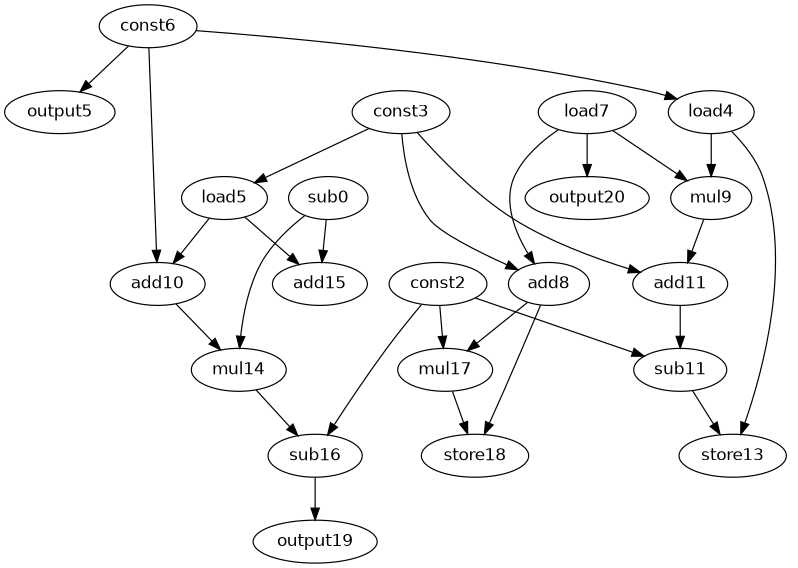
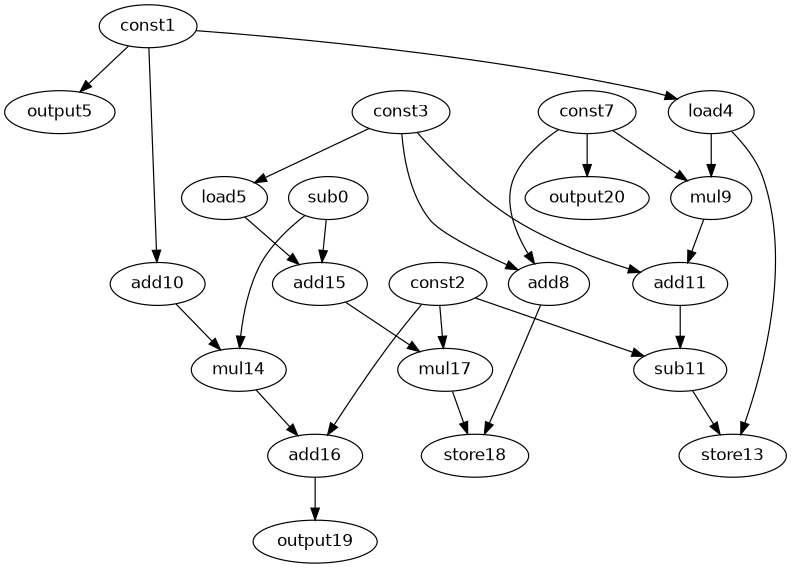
  digraph {
    fontname="DejaVu Sans"
    node [fontname="DejaVu Sans" opcode=const]
    edge [fontname="DejaVu Sans" operand=0]
    n1 [label=sub0]
    mul14 [opcode=mul]
    add15 [opcode=add]
-   add16 [opcode=add label=sub16]
+   add16 [opcode=add]
    mul17 [opcode=mul]
    load4 [opcode=load]
-   const1 [label=const6]
+   const1
    output5 [opcode=output]
    add10 [opcode=add]
    n10 [label=mul9 opcode=sub]
    store13 [opcode=store]
    n12 [label=sub11 opcode=sub]
    const2
    output19 [opcode=output]
    store18 [opcode=store]
    n16 [label=load5 opcode=load]
    const3
    add8 [opcode=add]
    add11 [opcode=add]
-   const7 [label=load7]
+   const7
    output20 [opcode=output]
    n1 -> mul14
    n1 -> add15
    mul14 -> add16 [operand=1]
-   add8 -> mul17
+   add15 -> mul17
    add16 -> output19
    mul17 -> store18 [operand=1]
    load4 -> n10 [operand=1]
    load4 -> store13 [operand=1]
    const1 -> load4
    const1 -> output5
    const1 -> add10
    add10 -> mul14 [operand=1]
    n10 -> add11
    n12 -> store13
    const2 -> add16
    const2 -> mul17 [operand=1]
    const2 -> n12
    n16 -> add15 [operand=1]
-   n16 -> add10 [operand=1]
    const3 -> n16
    const3 -> add8 [operand=1]
    const3 -> add11 [operand=1]
    add8 -> store18
    add11 -> n12 [operand=1]
    const7 -> n10
    const7 -> add8
    const7 -> output20
  }
